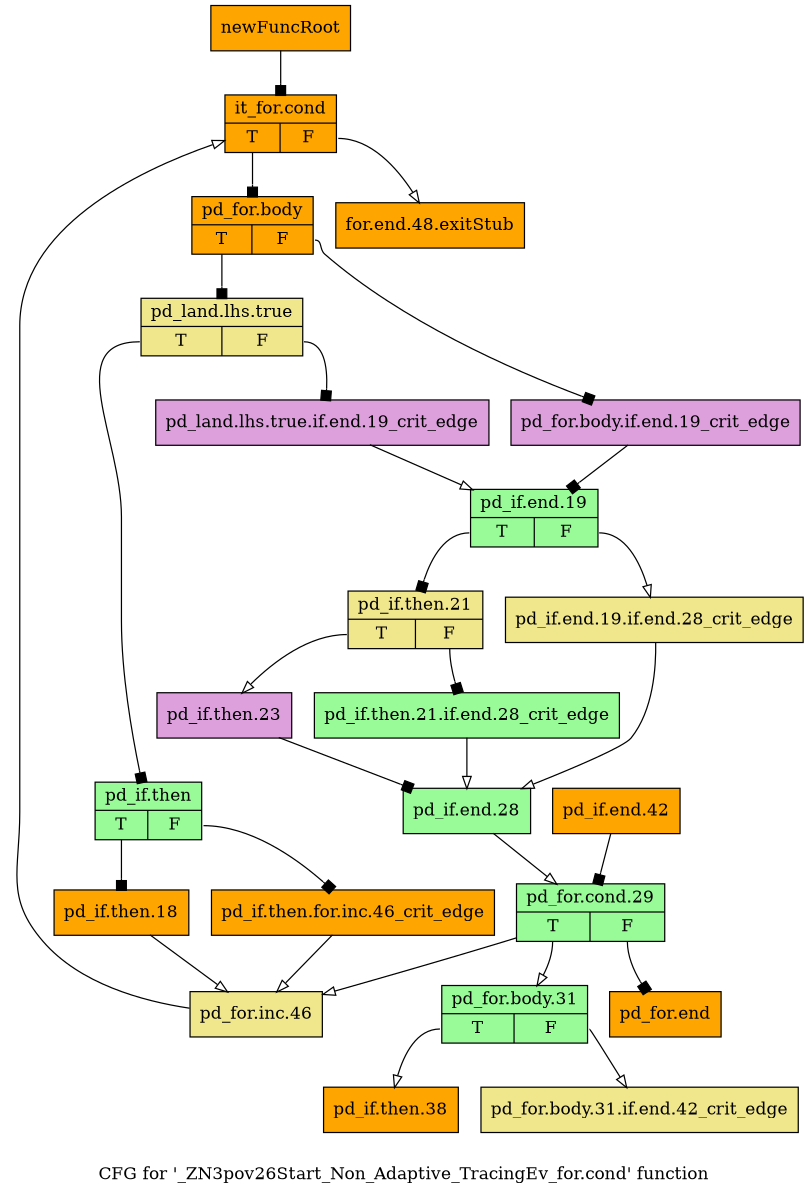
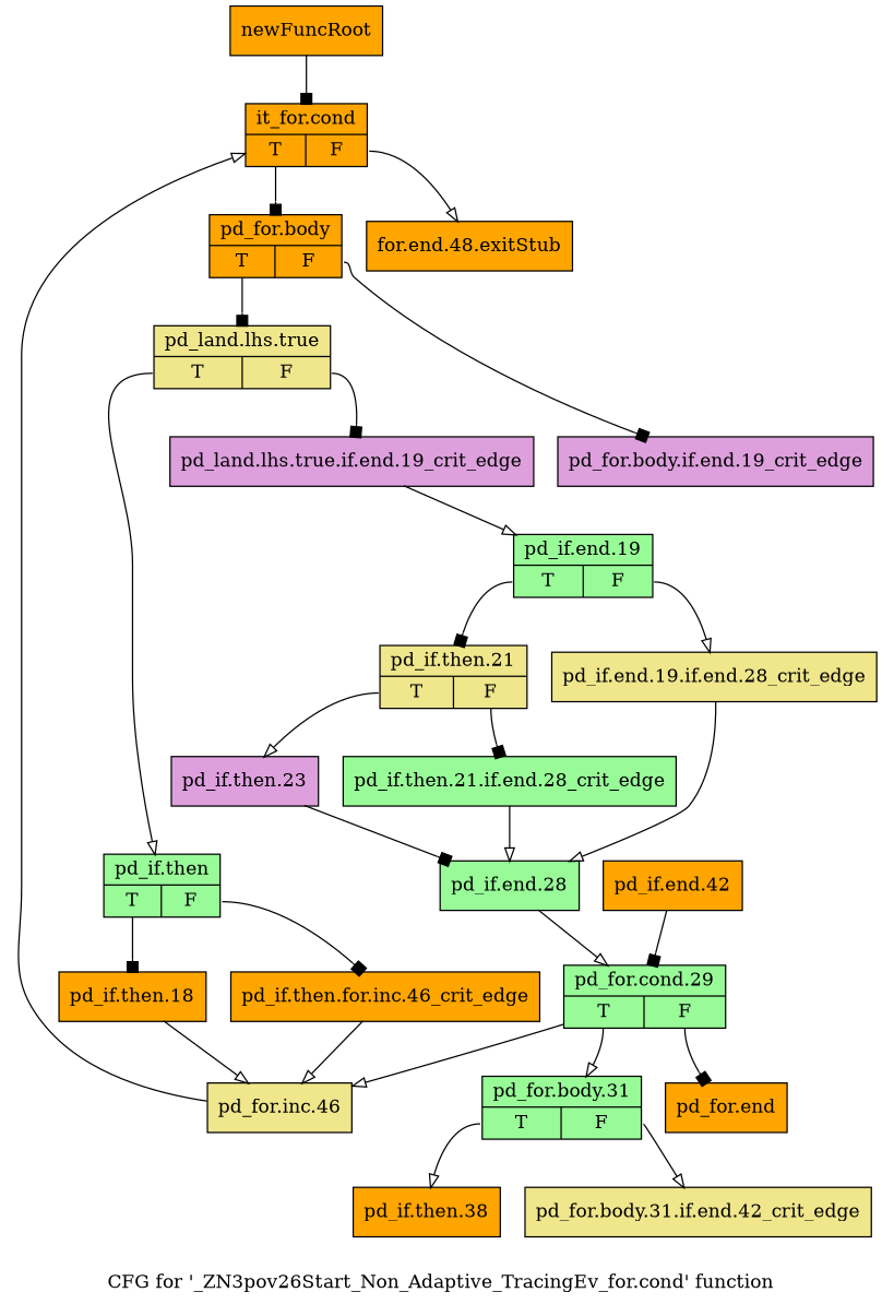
  digraph {
    label="CFG for '_ZN3pov26Start_Non_Adaptive_TracingEv_for.cond' function"
    node [fillcolor=orange shape=record style=filled]
    edge [arrowhead=onormal]
    n1 [label="{newFuncRoot}"]
    n2 [label="{it_for.cond|{<s0>T|<s1>F}}"]
    n3 [label="{for.end.48.exitStub}"]
    n4 [label="{pd_for.body|{<s0>T|<s1>F}}"]
    n5 [fillcolor=khaki label="{pd_land.lhs.true|{<s0>T|<s1>F}}"]
    n6 [fillcolor=plum label="{pd_for.body.if.end.19_crit_edge}"]
    n7 [fillcolor=palegreen label="{pd_if.then|{<s0>T|<s1>F}}"]
    n8 [fillcolor=plum label="{pd_land.lhs.true.if.end.19_crit_edge}"]
    n9 [fillcolor=palegreen label="{pd_if.end.19|{<s0>T|<s1>F}}"]
    n10 [label="{pd_if.then.18}"]
    n11 [label="{pd_if.then.for.inc.46_crit_edge}"]
    n12 [fillcolor=khaki label="{pd_if.then.21|{<s0>T|<s1>F}}"]
    n13 [fillcolor=khaki label="{pd_if.end.19.if.end.28_crit_edge}"]
    n14 [fillcolor=plum label="{pd_if.then.23}"]
    n15 [fillcolor=palegreen label="{pd_if.then.21.if.end.28_crit_edge}"]
    n16 [fillcolor=palegreen label="{pd_if.end.28}"]
    n17 [fillcolor=khaki label="{pd_for.inc.46}"]
    n18 [fillcolor=palegreen label="{pd_for.cond.29|{<s0>T|<s1>F}}"]
    n19 [fillcolor=palegreen label="{pd_for.body.31|{<s0>T|<s1>F}}"]
    n20 [label="{pd_for.end}"]
    n21 [label="{pd_if.then.38}"]
    n22 [fillcolor=khaki label="{pd_for.body.31.if.end.42_crit_edge}"]
    n23 [label="{pd_if.end.42}"]
    n1 -> n2 [arrowhead=box]
    n2 -> n3 [tailport=s1]
    n2 -> n4 [arrowhead=box tailport=s0]
    n4 -> n5 [arrowhead=box tailport=s0]
    n4 -> n6 [arrowhead=box tailport=s1]
-   n5 -> n7 [arrowhead=box tailport=s0]
+   n5 -> n7 [tailport=s0]
    n5 -> n8 [arrowhead=box tailport=s1]
-   n6 -> n9 [arrowhead=box]
    n7 -> n10 [arrowhead=box tailport=s0]
    n7 -> n11 [arrowhead=box tailport=s1]
    n8 -> n9
    n9 -> n12 [arrowhead=box tailport=s0]
    n9 -> n13 [tailport=s1]
    n10 -> n17
    n11 -> n17
    n12 -> n14 [tailport=s0]
    n12 -> n15 [arrowhead=box tailport=s1]
    n13 -> n16
    n14 -> n16 [arrowhead=box]
    n15 -> n16
    n16 -> n18
    n17 -> n2
    n18 -> n17
    n18 -> n19 [tailport=s0]
    n18 -> n20 [arrowhead=box tailport=s1]
    n19 -> n21 [tailport=s0]
    n19 -> n22 [tailport=s1]
    n23 -> n18 [arrowhead=box]
  }
